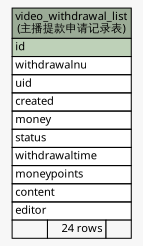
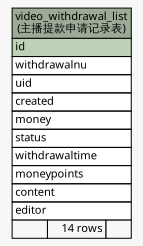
  digraph {
    bgcolor="#f7f7f7"
    fontname="Microsoft YaHei"
    fontsize=11
    nodesep=0.18
    rankdir=RL
    ranksep=0.46
-   n1 [fontname="Microsoft YaHei" fontsize=11 label=<     <TABLE BORDER="0" CELLBORDER="1" CELLSPACING="0" BGCOLOR="#ffffff">       <TR><TD COLSPAN="3" BGCOLOR="#9bab96" ALIGN="CENTER">video_withdrawal_list<br/>(主播提款申请记录表)</TD></TR>       <TR><TD PORT="id" COLSPAN="3" BGCOLOR="#bed1b8" ALIGN="LEFT">id</TD></TR>       <TR><TD PORT="withdrawalnu" COLSPAN="3" ALIGN="LEFT">withdrawalnu</TD></TR>       <TR><TD PORT="uid" COLSPAN="3" ALIGN="LEFT">uid</TD></TR>       <TR><TD PORT="created" COLSPAN="3" ALIGN="LEFT">created</TD></TR>       <TR><TD PORT="money" COLSPAN="3" ALIGN="LEFT">money</TD></TR>       <TR><TD PORT="status" COLSPAN="3" ALIGN="LEFT">status</TD></TR>       <TR><TD PORT="withdrawaltime" COLSPAN="3" ALIGN="LEFT">withdrawaltime</TD></TR>       <TR><TD PORT="moneypoints" COLSPAN="3" ALIGN="LEFT">moneypoints</TD></TR>       <TR><TD PORT="content" COLSPAN="3" ALIGN="LEFT">content</TD></TR>       <TR><TD PORT="editor" COLSPAN="3" ALIGN="LEFT">editor</TD></TR>       <TR><TD ALIGN="LEFT" BGCOLOR="#f7f7f7">  </TD><TD ALIGN="RIGHT" BGCOLOR="#f7f7f7">24 rows</TD><TD ALIGN="RIGHT" BGCOLOR="#f7f7f7">  </TD></TR>     </TABLE>> shape=plaintext]
+   n1 [fontname="Microsoft YaHei" fontsize=11 label=<     <TABLE BORDER="0" CELLBORDER="1" CELLSPACING="0" BGCOLOR="#ffffff">       <TR><TD COLSPAN="3" BGCOLOR="#9bab96" ALIGN="CENTER">video_withdrawal_list<br/>(主播提款申请记录表)</TD></TR>       <TR><TD PORT="id" COLSPAN="3" BGCOLOR="#bed1b8" ALIGN="LEFT">id</TD></TR>       <TR><TD PORT="withdrawalnu" COLSPAN="3" ALIGN="LEFT">withdrawalnu</TD></TR>       <TR><TD PORT="uid" COLSPAN="3" ALIGN="LEFT">uid</TD></TR>       <TR><TD PORT="created" COLSPAN="3" ALIGN="LEFT">created</TD></TR>       <TR><TD PORT="money" COLSPAN="3" ALIGN="LEFT">money</TD></TR>       <TR><TD PORT="status" COLSPAN="3" ALIGN="LEFT">status</TD></TR>       <TR><TD PORT="withdrawaltime" COLSPAN="3" ALIGN="LEFT">withdrawaltime</TD></TR>       <TR><TD PORT="moneypoints" COLSPAN="3" ALIGN="LEFT">moneypoints</TD></TR>       <TR><TD PORT="content" COLSPAN="3" ALIGN="LEFT">content</TD></TR>       <TR><TD PORT="editor" COLSPAN="3" ALIGN="LEFT">editor</TD></TR>       <TR><TD ALIGN="LEFT" BGCOLOR="#f7f7f7">  </TD><TD ALIGN="RIGHT" BGCOLOR="#f7f7f7">14 rows</TD><TD ALIGN="RIGHT" BGCOLOR="#f7f7f7">  </TD></TR>     </TABLE>> shape=plaintext]
  }
